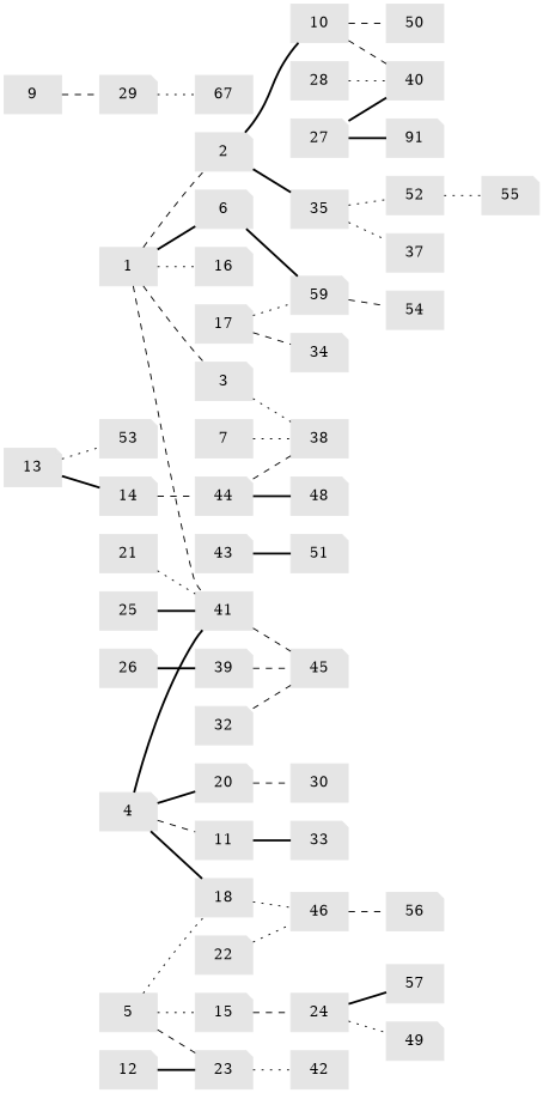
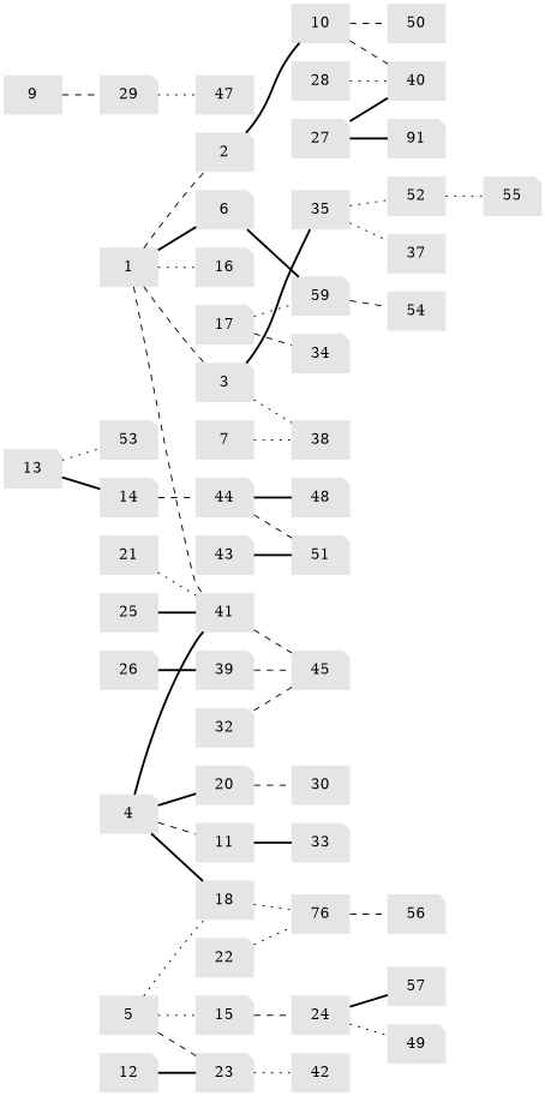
  graph {
    rankdir=LR
    node [color=gray90 shape=note style=filled]
    edge [style=dashed weight=1.0]
    1 [shape=box]
    2
    3
    6
    16
    41 [shape=box]
    10 [shape=box]
    35 [shape=box]
    38 [shape=box]
    n10 [label=59]
    45
    40 [shape=box]
    50 [shape=box]
    37 [shape=box]
    52 [shape=box]
    4
    11 [shape=box]
    18 [shape=box]
    20
    33
-   46 [shape=box]
+   46 [shape=box label=76]
    30 [shape=box]
    5 [shape=box]
    15
    23
    24 [shape=box]
    42 [shape=box]
    54 [shape=box]
    7 [shape=box]
    14
    44
    9 [shape=box]
    29
-   47 [shape=box label=67]
+   47 [shape=box]
    12
    13
    53
    51
    48
    49
    57 [shape=box]
    17
    34
    56
    21 [shape=box]
    25 [shape=box]
    22
    26
    39
    27
    n51 [label=91]
    28 [shape=box]
    32
    55
    43
    1 -- 2
    1 -- 3
    1 -- 6 [style=bold]
    1 -- 16 [style=dotted]
    1 -- 41
    2 -- 10 [style=bold]
-   2 -- 35 [style=bold]
+   3 -- 35 [style=bold]
    3 -- 38 [style=dotted]
    6 -- n10 [style=bold]
    41 -- 45
    10 -- 40
    10 -- 50
    35 -- 37 [style=dotted]
    35 -- 52 [style=dotted]
    n10 -- 54
    52 -- 55 [style=dotted]
    4 -- 41 [style=bold]
    4 -- 11
    4 -- 18 [style=bold]
    4 -- 20 [style=bold]
    11 -- 33 [style=bold]
    18 -- 46 [style=dotted]
    20 -- 30
    46 -- 56
    5 -- 18 [style=dotted]
    5 -- 15 [style=dotted]
    5 -- 23
    15 -- 24
    23 -- 42 [style=dotted]
    24 -- 49 [style=dotted]
    24 -- 57 [style=bold]
    7 -- 38 [style=dotted]
    14 -- 44
-   44 -- 38
+   44 -- 51
    44 -- 48 [style=bold]
    9 -- 29
    29 -- 47 [style=dotted]
    12 -- 23 [style=bold]
    13 -- 14 [style=bold]
    13 -- 53 [style=dotted]
    17 -- n10 [style=dotted]
    17 -- 34
    21 -- 41 [style=dotted]
    25 -- 41 [style=bold]
    22 -- 46 [style=dotted]
    26 -- 39 [style=bold]
    39 -- 45
    27 -- 40 [style=bold]
    27 -- n51 [style=bold]
    28 -- 40 [style=dotted]
    32 -- 45
    43 -- 51 [style=bold]
  }
